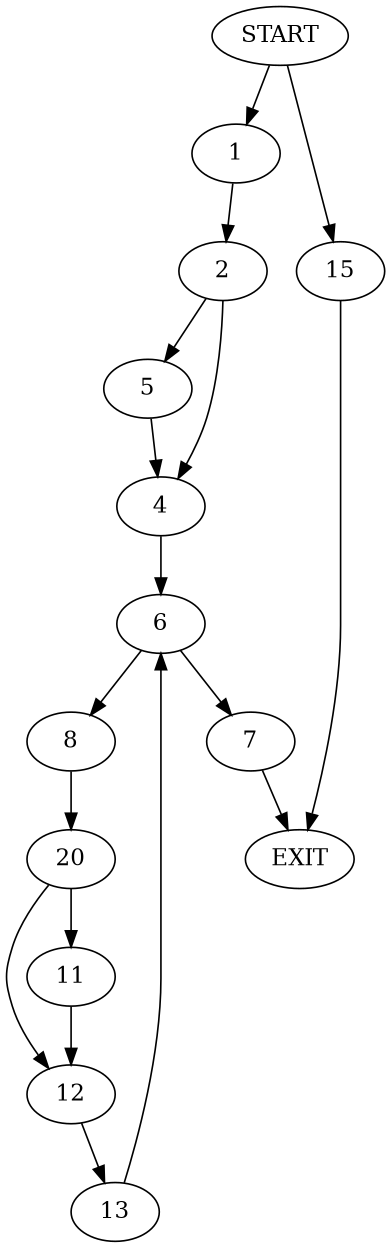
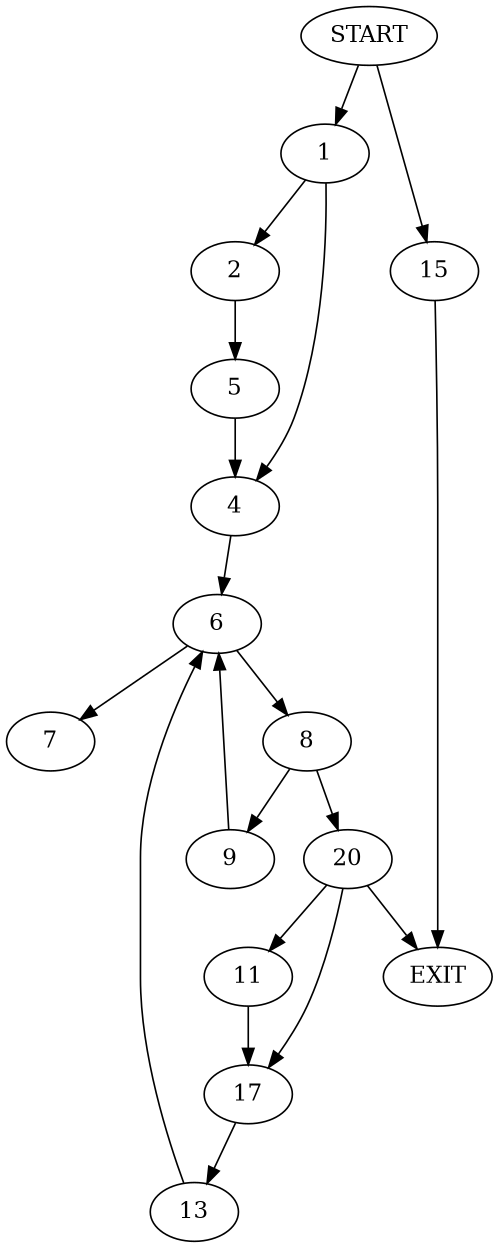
  digraph {
    n1 [label=START]
    1
    15
    2
    n5 [label=EXIT]
    4
    5
    6
    7
    8
+   9
    n12 [label=20]
    11
-   12
+   12 [label=17]
    13
    n1 -> 1
    n1 -> 15
    1 -> 2
    15 -> n5
-   2 -> 4
+   1 -> 4
    2 -> 5
    4 -> 6
    5 -> 4
    6 -> 7
    6 -> 8
-   7 -> n5
+   n12 -> n5
+   8 -> 9
    8 -> n12
+   9 -> 6
    n12 -> 11
    n12 -> 12
    11 -> 12
    12 -> 13
    13 -> 6
  }
